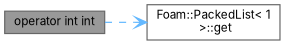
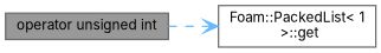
  digraph {
    rankdir=LR
    fontname=Inter
    node [fontname=Inter fontsize=10 shape=box style=filled]
-   n1 [color=gray40 fillcolor=grey60 fontcolor=black height=0.2 label="operator int int" width=0.4]
+   n1 [color=gray40 fillcolor=grey60 fontcolor=black height=0.2 label="operator unsigned int" width=0.4]
    n2 [color=grey40 fillcolor=white height=0.2 label="Foam::PackedList\< 1\l \>::get" width=0.4]
    n1 -> n2 [color=steelblue1 fontname=Inter fontsize=10 labelfontname=Helvetica labelfontsize=10 style=dashed arrowhead=vee]
  }
